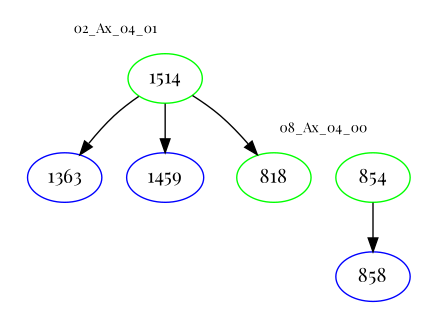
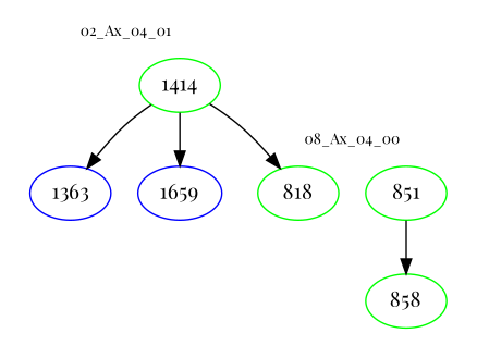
  digraph {
    fontname="Playfair Display"
    node [color=green fontname="Playfair Display"]
    edge [color=black fontname="Playfair Display"]
-   n1 [label=1514]
+   n1 [label=1414]
    n2 [color=blue label=1363]
-   n3 [color=blue label=1459]
-   n4 [label=854]
+   n3 [color=blue label=1659]
+   n4 [label=851]
    n5 [label=818]
-   n6 [color=blue label=858]
+   n6 [label=858]
    subgraph cluster_1 {
      color=white
      fontsize=10
      label="02_Ax_04_01"
      n1
      n2
      n3
    }
    subgraph cluster_2 {
      color=white
      fontsize=10
      label="08_Ax_04_00"
      n4
      n5
      n6
    }
    n1 -> n2
    n1 -> n3
    n1 -> n5
    n4 -> n6
  }
